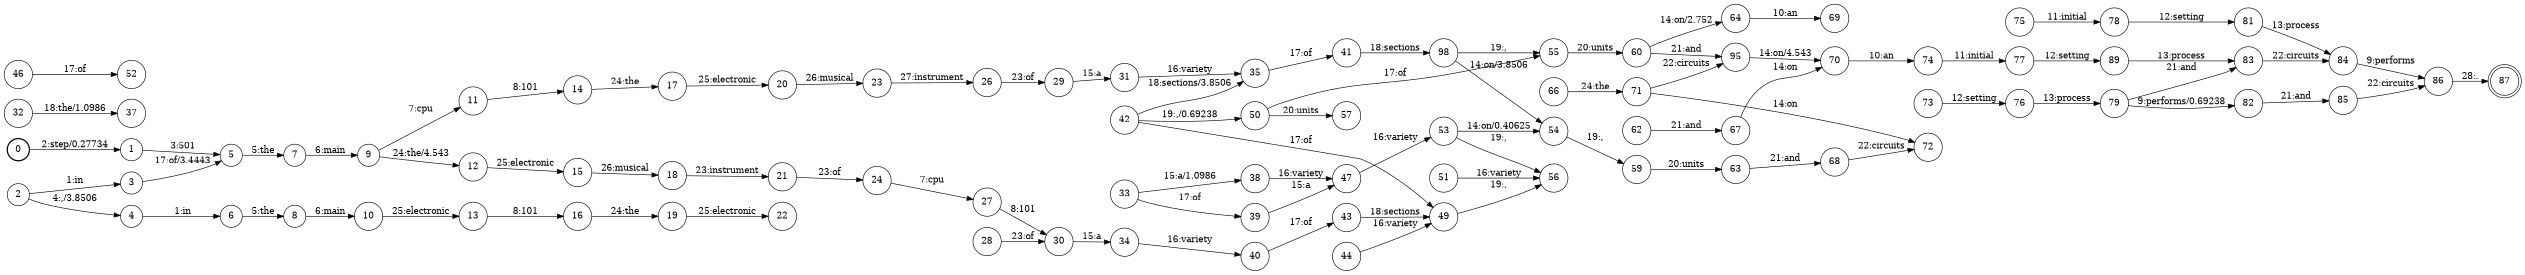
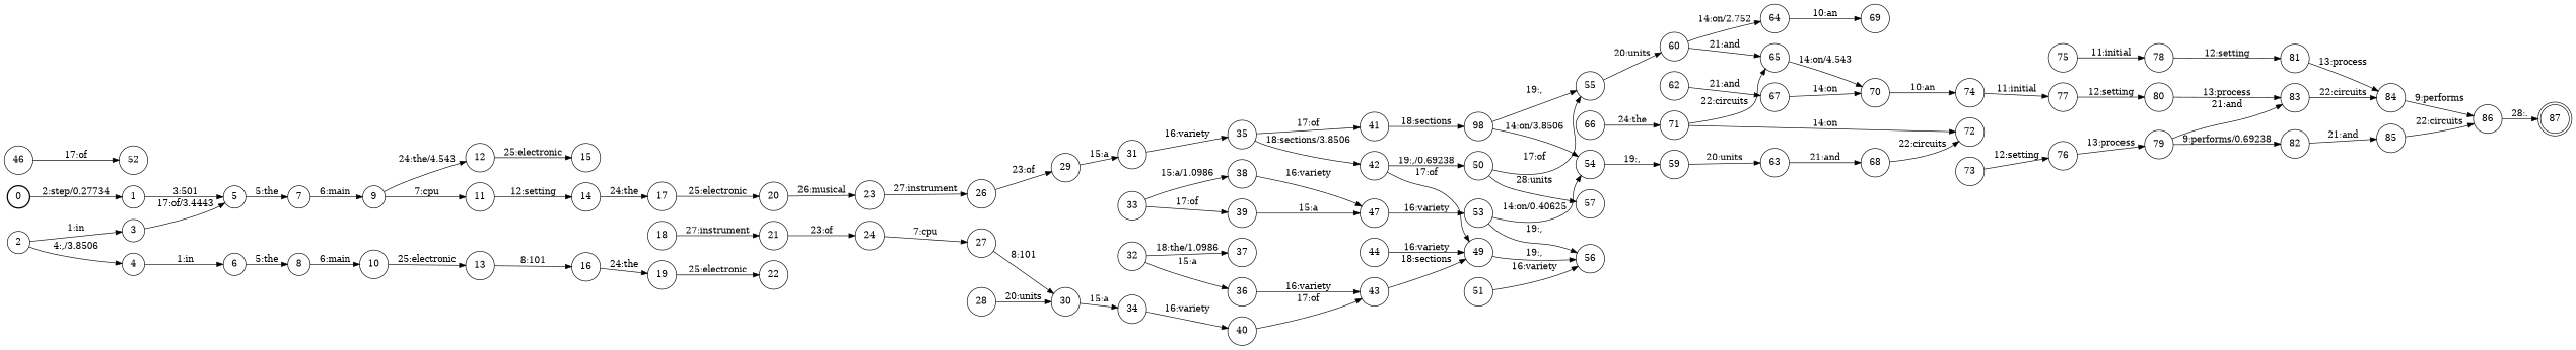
  digraph {
    nodesep=0.25
    rankdir=LR
    ranksep=0.4
    node [fontsize=14 shape=circle style=solid]
    edge [fontsize=14]
    n1 [label=0 style=bold]
    n2 [label=1]
    n3 [label=5]
    n4 [label=2]
    n5 [label=3]
    n6 [label=4]
    n7 [label=6]
    n8 [label=7]
    n9 [label=8]
    n10 [label=9]
    n11 [label=10]
    n12 [label=12]
    n13 [label=11]
    n14 [label=13]
    n15 [label=15]
    n16 [label=14]
    n17 [label=16]
    n18 [label=18]
    n19 [label=17]
    n20 [label=19]
    n21 [label=20]
    n22 [label=21]
    n23 [label=22]
    n24 [label=23]
    n25 [label=24]
    n26 [label=26]
    n27 [label=27]
    n28 [label=29]
    n29 [label=30]
    n30 [label=28]
    n31 [label=31]
    n32 [label=34]
    n33 [label=35]
    n34 [label=33]
    n35 [label=38]
    n36 [label=39]
    n37 [label=32]
+   n38 [label=36]
    n39 [label=37]
    n40 [label=40]
    n41 [label=42]
    n42 [label=41]
    n43 [label=47]
    n44 [label=43]
    n45 [label=50]
    n46 [label=49]
    n47 [label=98]
    n48 [label=44]
    n49 [label=46]
    n50 [label=52]
    n51 [label=53]
    n52 [label=55]
    n53 [label=57]
    n54 [label=56]
    n55 [label=54]
    n56 [label=51]
    n57 [label=60]
    n58 [label=59]
    n59 [label=64]
-   n60 [label=95]
+   n60 [label=65]
    n61 [label=63]
    n62 [label=62]
    n63 [label=67]
    n64 [label=68]
    n65 [label=69]
    n66 [label=70]
    n67 [label=66]
    n68 [label=71]
    n69 [label=72]
    n70 [label=74]
    n71 [label=73]
    n72 [label=76]
    n73 [label=77]
    n74 [label=75]
    n75 [label=78]
    n76 [label=79]
-   n77 [label=89]
+   n77 [label=80]
    n78 [label=81]
    n79 [label=82]
    n80 [label=83]
    n81 [label=84]
    n82 [label=85]
    n83 [label=86]
    n84 [label=87 shape=doublecircle]
    n1 -> n2 [label="2:step/0.27734"]
    n2 -> n3 [label="3:501"]
    n3 -> n8 [label="5:the"]
    n4 -> n5 [label="1:in"]
    n4 -> n6 [label="4:,/3.8506"]
    n5 -> n3 [label="17:of/3.4443"]
    n6 -> n7 [label="1:in"]
    n7 -> n9 [label="5:the"]
    n8 -> n10 [label="6:main"]
    n9 -> n11 [label="6:main"]
    n10 -> n12 [label="24:the/4.543"]
    n10 -> n13 [label="7:cpu"]
    n11 -> n14 [label="25:electronic"]
    n12 -> n15 [label="25:electronic"]
-   n13 -> n16 [label="8:101"]
+   n13 -> n16 [label="12:setting"]
    n14 -> n17 [label="8:101"]
-   n15 -> n18 [label="26:musical"]
    n16 -> n19 [label="24:the"]
    n17 -> n20 [label="24:the"]
-   n18 -> n22 [label="23:instrument"]
+   n18 -> n22 [label="27:instrument"]
    n19 -> n21 [label="25:electronic"]
    n20 -> n23 [label="25:electronic"]
    n21 -> n24 [label="26:musical"]
    n22 -> n25 [label="23:of"]
    n24 -> n26 [label="27:instrument"]
    n25 -> n27 [label="7:cpu"]
    n26 -> n28 [label="23:of"]
    n27 -> n29 [label="8:101"]
    n28 -> n31 [label="15:a"]
    n29 -> n32 [label="15:a"]
-   n30 -> n29 [label="23:of"]
+   n30 -> n29 [label="20:units"]
    n31 -> n33 [label="16:variety"]
    n32 -> n40 [label="16:variety"]
-   n41 -> n33 [label="18:sections/3.8506"]
+   n33 -> n41 [label="18:sections/3.8506"]
    n33 -> n42 [label="17:of"]
    n34 -> n35 [label="15:a/1.0986"]
    n34 -> n36 [label="17:of"]
    n35 -> n43 [label="16:variety"]
    n36 -> n43 [label="15:a"]
+   n37 -> n38 [label="15:a"]
    n37 -> n39 [label="18:the/1.0986"]
+   n38 -> n44 [label="16:variety"]
    n40 -> n44 [label="17:of"]
    n41 -> n45 [label="19:,/0.69238"]
    n41 -> n46 [label="17:of"]
    n42 -> n47 [label="18:sections"]
    n43 -> n51 [label="16:variety"]
    n44 -> n46 [label="18:sections"]
    n45 -> n52 [label="17:of"]
-   n45 -> n53 [label="20:units"]
+   n45 -> n53 [label="28:units"]
    n46 -> n54 [label="19:,"]
    n47 -> n52 [label="19:,"]
    n47 -> n55 [label="14:on/3.8506"]
    n48 -> n46 [label="16:variety"]
    n49 -> n50 [label="17:of"]
    n51 -> n54 [label="19:,"]
    n51 -> n55 [label="14:on/0.40625"]
    n52 -> n57 [label="20:units"]
    n55 -> n58 [label="19:,"]
    n56 -> n54 [label="16:variety"]
    n57 -> n59 [label="14:on/2.752"]
    n57 -> n60 [label="21:and"]
    n58 -> n61 [label="20:units"]
    n59 -> n65 [label="10:an"]
    n60 -> n66 [label="14:on/4.543"]
    n61 -> n64 [label="21:and"]
    n62 -> n63 [label="21:and"]
    n63 -> n66 [label="14:on"]
    n64 -> n69 [label="22:circuits"]
    n66 -> n70 [label="10:an"]
    n67 -> n68 [label="24:the"]
    n68 -> n60 [label="22:circuits"]
    n68 -> n69 [label="14:on"]
    n70 -> n73 [label="11:initial"]
    n71 -> n72 [label="12:setting"]
    n72 -> n76 [label="13:process"]
    n73 -> n77 [label="12:setting"]
    n74 -> n75 [label="11:initial"]
    n75 -> n78 [label="12:setting"]
    n76 -> n79 [label="9:performs/0.69238"]
    n76 -> n80 [label="21:and"]
    n77 -> n80 [label="13:process"]
    n78 -> n81 [label="13:process"]
    n79 -> n82 [label="21:and"]
    n80 -> n81 [label="22:circuits"]
    n81 -> n83 [label="9:performs"]
    n82 -> n83 [label="22:circuits"]
    n83 -> n84 [label="28:."]
  }
